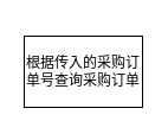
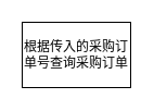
  <mxCell id="0" />
  <mxCell id="1" parent="0" />
- <mxCell id="2" value="根据传入的采购订单号查询采购订单" style="rounded=0;whiteSpace=wrap;html=1;" vertex="1" parent="1"><mxGeometry x="20" y="30" width="100" height="60" as="geometry" /></mxCell>
+ <mxCell id="2" value="根据传入的采购订单号查询采购订单" style="rounded=0;whiteSpace=wrap;html=1;" vertex="1" parent="1"><mxGeometry y="20" width="100" height="60" as="geometry" x="20" /></mxCell>
